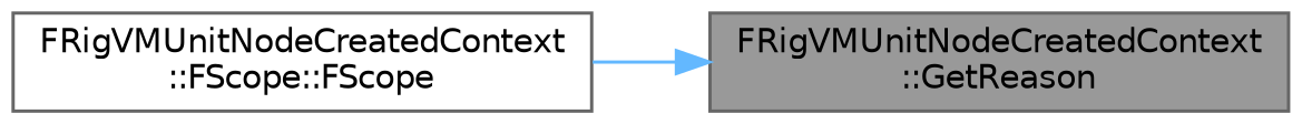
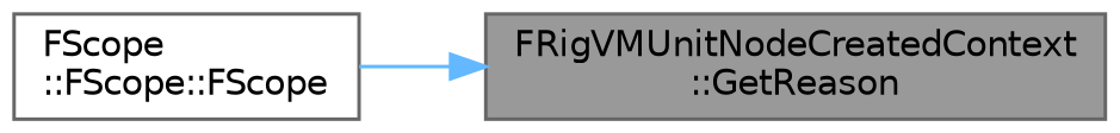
  digraph {
    rankdir=RL
    node [fontname=Helvetica fontsize=10 shape=box style=filled]
    n1 [color=gray40 fillcolor=grey60 fontcolor=black height=0.2 label="FRigVMUnitNodeCreatedContext\l::GetReason" width=0.4]
-   n2 [color=grey40 fillcolor=white height=0.2 label="FRigVMUnitNodeCreatedContext\l::FScope::FScope" width=0.4]
+   n2 [color=grey40 fillcolor=white height=0.2 label="FScope\l::FScope::FScope" width=0.4]
    n1 -> n2 [color=steelblue1 dir=back fontname=Helvetica fontsize=10 labelfontname=Helvetica labelfontsize=10 style=solid]
  }
